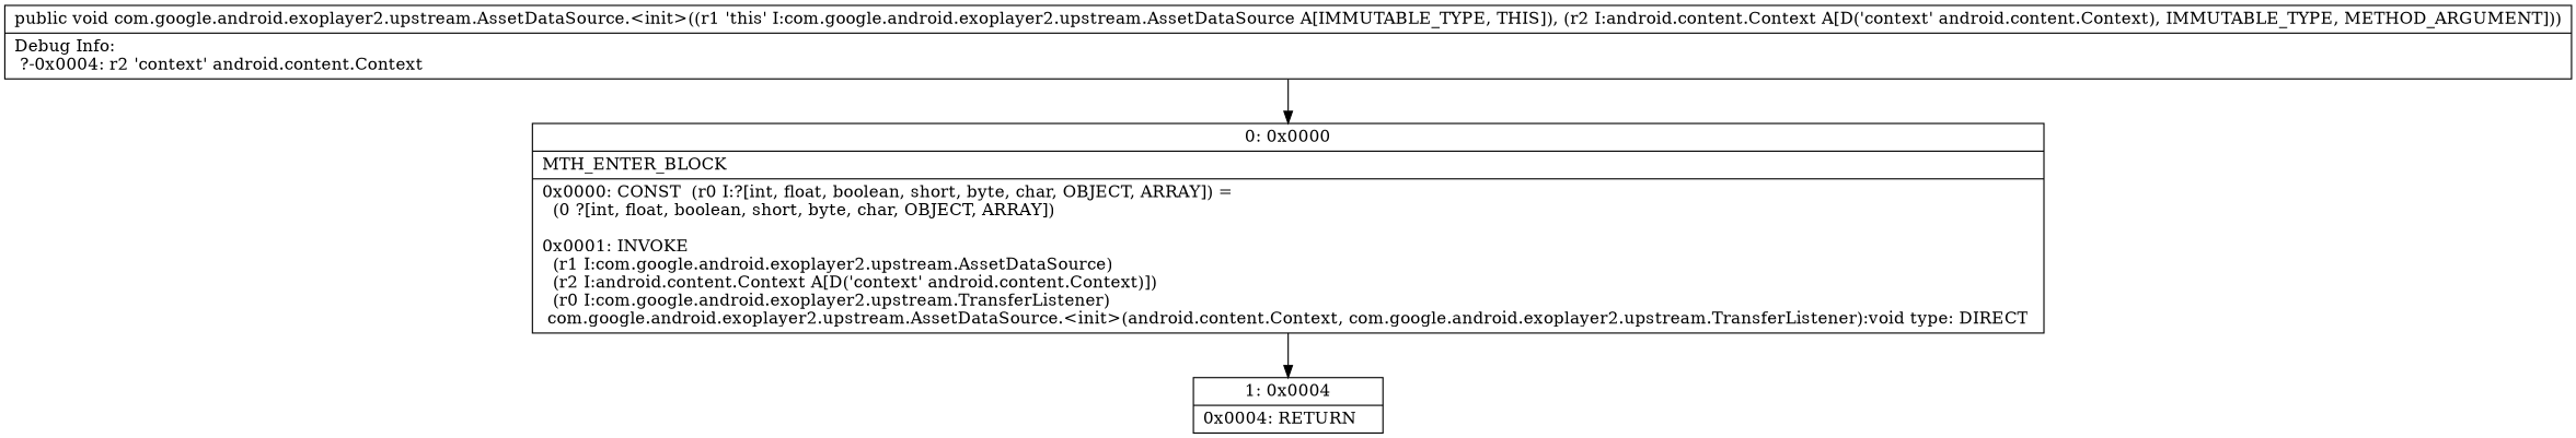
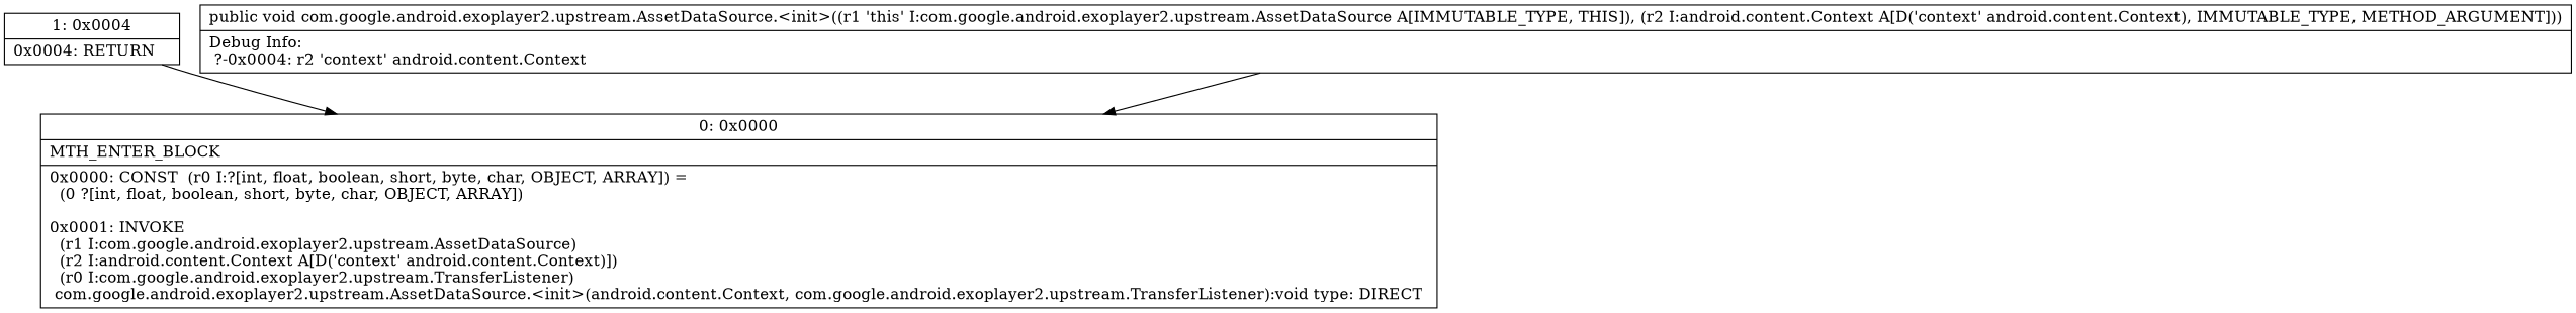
  digraph {
    node [shape=record]
    n1 [label="{0\:\ 0x0000|MTH_ENTER_BLOCK\l|0x0000: CONST  (r0 I:?[int, float, boolean, short, byte, char, OBJECT, ARRAY]) = \l  (0 ?[int, float, boolean, short, byte, char, OBJECT, ARRAY])\l \l0x0001: INVOKE  \l  (r1 I:com.google.android.exoplayer2.upstream.AssetDataSource)\l  (r2 I:android.content.Context A[D('context' android.content.Context)])\l  (r0 I:com.google.android.exoplayer2.upstream.TransferListener)\l com.google.android.exoplayer2.upstream.AssetDataSource.\<init\>(android.content.Context, com.google.android.exoplayer2.upstream.TransferListener):void type: DIRECT \l}"]
    n2 [label="{1\:\ 0x0004|0x0004: RETURN   \l}"]
    n3 [label="{public void com.google.android.exoplayer2.upstream.AssetDataSource.\<init\>((r1 'this' I:com.google.android.exoplayer2.upstream.AssetDataSource A[IMMUTABLE_TYPE, THIS]), (r2 I:android.content.Context A[D('context' android.content.Context), IMMUTABLE_TYPE, METHOD_ARGUMENT]))  | Debug Info:\l  ?\-0x0004: r2 'context' android.content.Context\l}"]
-   n1 -> n2
+   n2 -> n1
    n3 -> n1
  }
